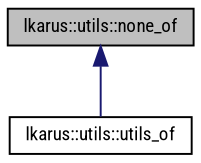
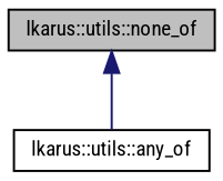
  digraph {
    rankdir=TB
    fontname="Roboto Condensed"
    node [color=black fontname="Roboto Condensed" fontsize=10 shape=record style=filled]
    n1 [fillcolor=grey75 fontcolor=black height=0.2 label="Ikarus::utils::none_of" width=0.4]
-   n2 [fillcolor=white height=0.2 label="Ikarus::utils::utils_of" width=0.4]
+   n2 [fillcolor=white height=0.2 label="Ikarus::utils::any_of" width=0.4]
    n1 -> n2 [color=midnightblue dir=back fontname="Roboto Condensed" fontsize=10 labelfontname=Helvetica labelfontsize=10 style=solid]
  }
